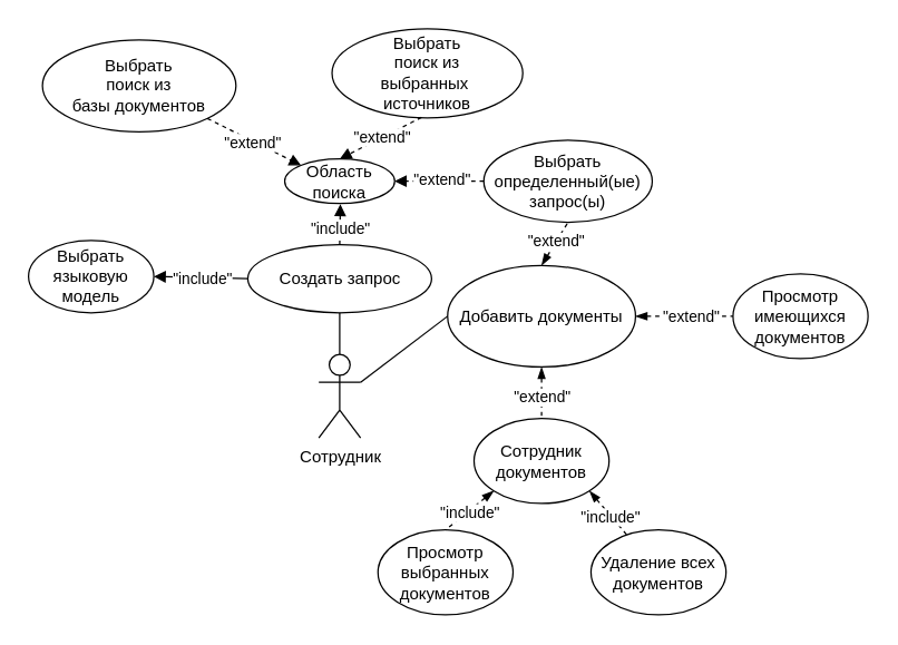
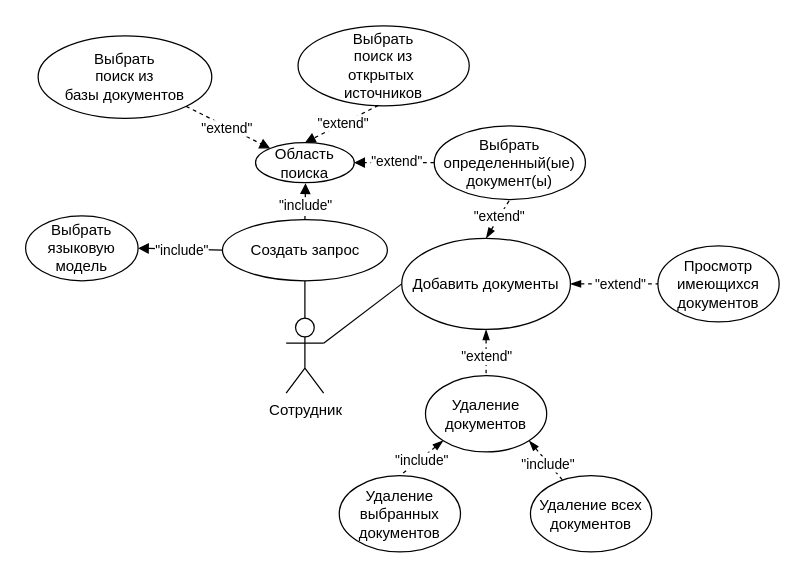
  <mxCell id="0" />
  <mxCell id="1" parent="0" />
  <mxCell id="2" value="Сотрудник" style="shape=umlActor;verticalLabelPosition=bottom;verticalAlign=top;html=1;outlineConnect=0;" vertex="1" parent="1"><mxGeometry x="228.5" y="254" width="30" height="60" as="geometry" /></mxCell>
  <mxCell id="3" value="Создать запрос" style="ellipse;whiteSpace=wrap;html=1;" vertex="1" parent="1"><mxGeometry x="177.5" y="175" width="132" height="49" as="geometry" /></mxCell>
  <mxCell id="4" value="" style="endArrow=none;html=1;rounded=0;entryX=0.5;entryY=0;entryDx=0;entryDy=0;entryPerimeter=0;exitX=0.5;exitY=1;exitDx=0;exitDy=0;" edge="1" parent="1" source="3" target="2"><mxGeometry width="50" height="50" relative="1" as="geometry"><mxPoint x="220" y="347" as="sourcePoint" /><mxPoint x="270" y="297" as="targetPoint" /></mxGeometry></mxCell>
  <mxCell id="5" value="Выбрать&lt;div&gt;языковую&lt;/div&gt;&lt;div&gt;модель&lt;/div&gt;" style="ellipse;whiteSpace=wrap;html=1;" vertex="1" parent="1"><mxGeometry x="20" y="172" width="90" height="52" as="geometry" /></mxCell>
  <mxCell id="6" value="" style="endArrow=none;html=1;rounded=0;exitX=1;exitY=0.5;exitDx=0;exitDy=0;dashed=0;startArrow=block;startFill=1;endFill=1;entryX=0;entryY=0.5;entryDx=0;entryDy=0;" edge="1" parent="1" source="5" target="3"><mxGeometry width="50" height="50" relative="1" as="geometry"><mxPoint x="55" y="410" as="sourcePoint" /><mxPoint x="30" y="387" as="targetPoint" /></mxGeometry></mxCell>
  <mxCell id="7" value="&quot;include&quot;" style="edgeLabel;html=1;align=center;verticalAlign=middle;resizable=0;points=[];" vertex="1" connectable="0" parent="6"><mxGeometry x="-0.041" y="-1" relative="1" as="geometry"><mxPoint x="3" as="offset" /></mxGeometry></mxCell>
  <mxCell id="8" value="Добавить документы" style="ellipse;whiteSpace=wrap;html=1;" vertex="1" parent="1"><mxGeometry x="321" y="190" width="135" height="73" as="geometry" /></mxCell>
- <mxCell id="9" value="Выбрать определенный(ые) запрос(ы)" style="ellipse;whiteSpace=wrap;html=1;" vertex="1" parent="1"><mxGeometry x="347" y="100" width="121" height="59" as="geometry" /></mxCell>
+ <mxCell id="9" value="Выбрать определенный(ые) документ(ы)" style="ellipse;whiteSpace=wrap;html=1;" vertex="1" parent="1"><mxGeometry x="347" y="100" width="121" height="59" as="geometry" /></mxCell>
  <mxCell id="10" value="" style="endArrow=none;html=1;rounded=0;entryX=0.5;entryY=1;entryDx=0;entryDy=0;exitX=0.5;exitY=0;exitDx=0;exitDy=0;dashed=1;startArrow=blockThin;startFill=1;" edge="1" parent="1" source="8" target="9"><mxGeometry width="50" height="50" relative="1" as="geometry"><mxPoint x="336" y="169" as="sourcePoint" /><mxPoint x="297" y="203" as="targetPoint" /></mxGeometry></mxCell>
  <mxCell id="11" value="&quot;extend&quot;" style="edgeLabel;html=1;align=center;verticalAlign=middle;resizable=0;points=[];" vertex="1" connectable="0" parent="10"><mxGeometry x="-0.041" y="-1" relative="1" as="geometry"><mxPoint y="-4" as="offset" /></mxGeometry></mxCell>
  <mxCell id="12" value="Просмотр имеющихся&lt;div&gt;документов&lt;/div&gt;" style="ellipse;whiteSpace=wrap;html=1;" vertex="1" parent="1"><mxGeometry x="526" y="196" width="97" height="61" as="geometry" /></mxCell>
  <mxCell id="13" value="" style="endArrow=none;html=1;rounded=0;exitX=1;exitY=0.5;exitDx=0;exitDy=0;dashed=1;startArrow=blockThin;startFill=1;entryX=0;entryY=0.5;entryDx=0;entryDy=0;" edge="1" parent="1" source="8" target="12"><mxGeometry width="50" height="50" relative="1" as="geometry"><mxPoint x="403" y="136" as="sourcePoint" /><mxPoint x="418" y="206" as="targetPoint" /></mxGeometry></mxCell>
  <mxCell id="14" value="&quot;extend&quot;" style="edgeLabel;html=1;align=center;verticalAlign=middle;resizable=0;points=[];" vertex="1" connectable="0" parent="13"><mxGeometry x="-0.041" y="-1" relative="1" as="geometry"><mxPoint x="5" y="-1" as="offset" /></mxGeometry></mxCell>
  <mxCell id="15" value="" style="endArrow=none;html=1;rounded=0;entryX=0;entryY=0.5;entryDx=0;entryDy=0;exitX=1;exitY=0.333;exitDx=0;exitDy=0;exitPerimeter=0;" edge="1" parent="1" source="2" target="8"><mxGeometry width="50" height="50" relative="1" as="geometry"><mxPoint x="209" y="195" as="sourcePoint" /><mxPoint x="259" y="145" as="targetPoint" /></mxGeometry></mxCell>
  <mxCell id="16" value="" style="endArrow=block;html=1;rounded=0;exitX=0;exitY=0.5;exitDx=0;exitDy=0;dashed=1;startArrow=none;startFill=0;endFill=1;entryX=1;entryY=0.5;entryDx=0;entryDy=0;" edge="1" parent="1" source="9" target="33"><mxGeometry width="50" height="50" relative="1" as="geometry"><mxPoint x="150" y="169" as="sourcePoint" /><mxPoint x="408" y="-70" as="targetPoint" /></mxGeometry></mxCell>
  <mxCell id="17" value="&quot;extend&quot;" style="edgeLabel;html=1;align=center;verticalAlign=middle;resizable=0;points=[];" vertex="1" connectable="0" parent="16"><mxGeometry x="-0.041" y="-1" relative="1" as="geometry"><mxPoint as="offset" /></mxGeometry></mxCell>
- <mxCell id="18" value="Выбрать&lt;div&gt;поиск из&lt;/div&gt;&lt;div&gt;выбранных&amp;nbsp;&lt;/div&gt;&lt;div&gt;источников&lt;/div&gt;" style="ellipse;whiteSpace=wrap;html=1;" vertex="1" parent="1"><mxGeometry x="238" y="20" width="137" height="64" as="geometry" /></mxCell>
+ <mxCell id="18" value="Выбрать&lt;div&gt;поиск из&lt;/div&gt;&lt;div&gt;открытых&amp;nbsp;&lt;/div&gt;&lt;div&gt;источников&lt;/div&gt;" style="ellipse;whiteSpace=wrap;html=1;" vertex="1" parent="1"><mxGeometry x="238" y="20" width="137" height="64" as="geometry" /></mxCell>
  <mxCell id="19" value="" style="endArrow=block;html=1;rounded=0;exitX=0.469;exitY=0.995;exitDx=0;exitDy=0;dashed=1;startArrow=none;startFill=0;endFill=1;exitPerimeter=0;entryX=0.5;entryY=0;entryDx=0;entryDy=0;" edge="1" parent="1" source="18" target="33"><mxGeometry width="50" height="50" relative="1" as="geometry"><mxPoint x="335" y="153" as="sourcePoint" /><mxPoint x="333" y="9" as="targetPoint" /></mxGeometry></mxCell>
  <mxCell id="20" value="&quot;extend&quot;" style="edgeLabel;html=1;align=center;verticalAlign=middle;resizable=0;points=[];" vertex="1" connectable="0" parent="19"><mxGeometry x="-0.041" y="-1" relative="1" as="geometry"><mxPoint as="offset" /></mxGeometry></mxCell>
  <mxCell id="21" value="Выбрать&lt;div&gt;поиск из&lt;/div&gt;&lt;div&gt;базы документов&lt;/div&gt;" style="ellipse;whiteSpace=wrap;html=1;" vertex="1" parent="1"><mxGeometry x="30" y="28" width="139" height="66" as="geometry" /></mxCell>
  <mxCell id="22" value="" style="endArrow=block;html=1;rounded=0;exitX=1;exitY=1;exitDx=0;exitDy=0;dashed=1;startArrow=none;startFill=0;endFill=1;entryX=0;entryY=0;entryDx=0;entryDy=0;" edge="1" parent="1" source="21" target="33"><mxGeometry width="50" height="50" relative="1" as="geometry"><mxPoint x="351" y="161" as="sourcePoint" /><mxPoint x="150" y="35" as="targetPoint" /></mxGeometry></mxCell>
  <mxCell id="23" value="&quot;extend&quot;" style="edgeLabel;html=1;align=center;verticalAlign=middle;resizable=0;points=[];" vertex="1" connectable="0" parent="22"><mxGeometry x="-0.041" y="-1" relative="1" as="geometry"><mxPoint as="offset" /></mxGeometry></mxCell>
- <mxCell id="24" value="Сотрудник&lt;div&gt;документов&lt;/div&gt;" style="ellipse;whiteSpace=wrap;html=1;" vertex="1" parent="1"><mxGeometry x="340" y="300" width="97" height="61" as="geometry" /></mxCell>
+ <mxCell id="24" value="Удаление&lt;div&gt;документов&lt;/div&gt;" style="ellipse;whiteSpace=wrap;html=1;" vertex="1" parent="1"><mxGeometry x="340" y="300" width="97" height="61" as="geometry" /></mxCell>
  <mxCell id="25" value="" style="endArrow=none;html=1;rounded=0;exitX=0.5;exitY=1;exitDx=0;exitDy=0;dashed=1;startArrow=blockThin;startFill=1;entryX=0.5;entryY=0;entryDx=0;entryDy=0;" edge="1" parent="1" source="8" target="24"><mxGeometry width="50" height="50" relative="1" as="geometry"><mxPoint x="508" y="299" as="sourcePoint" /><mxPoint x="540" y="197" as="targetPoint" /></mxGeometry></mxCell>
  <mxCell id="26" value="&quot;extend&quot;" style="edgeLabel;html=1;align=center;verticalAlign=middle;resizable=0;points=[];" vertex="1" connectable="0" parent="25"><mxGeometry x="-0.041" y="-1" relative="1" as="geometry"><mxPoint x="1" y="3" as="offset" /></mxGeometry></mxCell>
- <mxCell id="27" value="Просмотр&lt;div&gt;выбранных&lt;/div&gt;&lt;div&gt;документов&lt;/div&gt;" style="ellipse;whiteSpace=wrap;html=1;" vertex="1" parent="1"><mxGeometry x="271" y="380" width="97" height="61" as="geometry" /></mxCell>
+ <mxCell id="27" value="Удаление&lt;div&gt;выбранных&lt;/div&gt;&lt;div&gt;документов&lt;/div&gt;" style="ellipse;whiteSpace=wrap;html=1;" vertex="1" parent="1"><mxGeometry x="271" y="380" width="97" height="61" as="geometry" /></mxCell>
  <mxCell id="28" value="Удаление всех&lt;div&gt;документов&lt;/div&gt;" style="ellipse;whiteSpace=wrap;html=1;" vertex="1" parent="1"><mxGeometry x="424" y="380" width="97" height="61" as="geometry" /></mxCell>
  <mxCell id="29" value="" style="endArrow=none;html=1;rounded=0;entryX=0.5;entryY=0;entryDx=0;entryDy=0;exitX=0;exitY=1;exitDx=0;exitDy=0;dashed=1;startArrow=blockThin;startFill=1;endFill=1;" edge="1" parent="1" source="24" target="27"><mxGeometry width="50" height="50" relative="1" as="geometry"><mxPoint x="439" y="353" as="sourcePoint" /><mxPoint x="398" y="413" as="targetPoint" /></mxGeometry></mxCell>
  <mxCell id="30" value="&quot;include&quot;" style="edgeLabel;html=1;align=center;verticalAlign=middle;resizable=0;points=[];" vertex="1" connectable="0" parent="29"><mxGeometry x="-0.041" y="-1" relative="1" as="geometry"><mxPoint x="-1" y="3" as="offset" /></mxGeometry></mxCell>
  <mxCell id="31" value="" style="endArrow=none;html=1;rounded=0;exitX=1;exitY=1;exitDx=0;exitDy=0;dashed=1;startArrow=blockThin;startFill=1;endFill=1;" edge="1" parent="1" source="24" target="28"><mxGeometry width="50" height="50" relative="1" as="geometry"><mxPoint x="533" y="401" as="sourcePoint" /><mxPoint x="492" y="461" as="targetPoint" /></mxGeometry></mxCell>
  <mxCell id="32" value="&quot;include&quot;" style="edgeLabel;html=1;align=center;verticalAlign=middle;resizable=0;points=[];" vertex="1" connectable="0" parent="31"><mxGeometry x="-0.041" y="-1" relative="1" as="geometry"><mxPoint x="2" y="3" as="offset" /></mxGeometry></mxCell>
  <mxCell id="33" value="Область&lt;div&gt;поиска&lt;/div&gt;" style="ellipse;whiteSpace=wrap;html=1;" vertex="1" parent="1"><mxGeometry x="204" y="113.5" width="79" height="32" as="geometry" /></mxCell>
  <mxCell id="34" value="" style="endArrow=none;html=1;rounded=0;dashed=1;startArrow=block;startFill=1;entryX=0.5;entryY=0;entryDx=0;entryDy=0;endFill=1;" edge="1" parent="1" target="3"><mxGeometry width="50" height="50" relative="1" as="geometry"><mxPoint x="244" y="146" as="sourcePoint" /><mxPoint x="230" y="188" as="targetPoint" /></mxGeometry></mxCell>
  <mxCell id="35" value="&quot;include&quot;" style="edgeLabel;html=1;align=center;verticalAlign=middle;resizable=0;points=[];" vertex="1" connectable="0" parent="34"><mxGeometry x="-0.041" y="-1" relative="1" as="geometry"><mxPoint x="1" y="4" as="offset" /></mxGeometry></mxCell>
